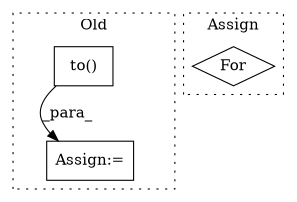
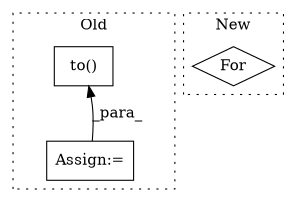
  digraph {
    node [shape=box]
    n1 [a=75 l="14,1" label="to()" s="2577,2602"]
    n2 [a=68 l=3 label="Assign:=" s=2574]
    n3 [a=107 l="4,26" label=For s="2881,2896" shape=diamond]
    subgraph cluster_1 {
      label=Old
      style=dotted
      n1
      n2
    }
    subgraph cluster_2 {
-     label=Assign
+     label=New
      style=dotted
      n3
    }
-   n1 -> n2 [label=_para_]
+   n2 -> n1 [label=_para_]
  }
